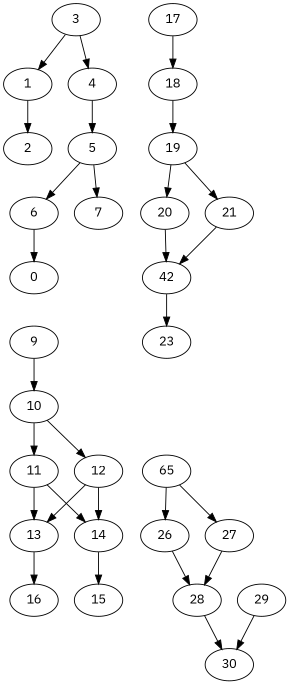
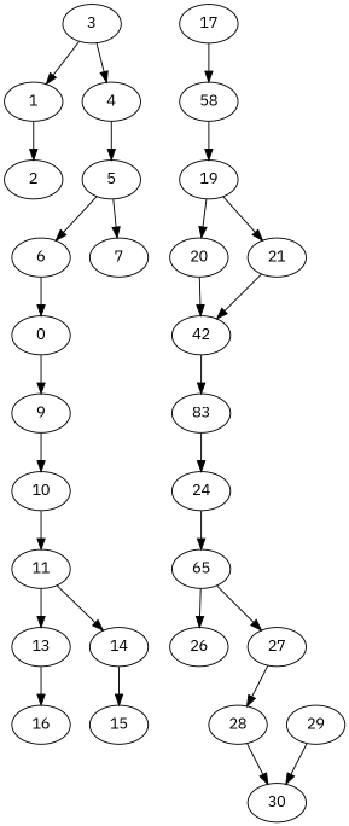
  digraph {
    fontname="IBM Plex Sans"
    node [alpha=0.04 fontname="IBM Plex Sans"]
    edge [fontname="IBM Plex Sans"]
    1 [alpha=0.15 expect_size=13138944]
    2 [alpha=0.10 expect_size=21991424]
    3 [alpha=0.18 expect_size=6677504]
    4 [expect_size=21562368]
    5 [alpha=0.11 expect_size=32079872]
    6 [expect_size=42677248]
    7 [alpha=0.12 expect_size=34821120]
    n8 [alpha=0.07 expect_size=10184704 label=0]
    9 [alpha=0.15 expect_size=23383040]
    10 [alpha=0.13 expect_size=44267520]
    11 [alpha=0.16 expect_size=47671296]
-   12 [alpha=0.16 expect_size=35557376]
    13 [alpha=0.03 expect_size=12293120]
    14 [alpha=0.20 expect_size=7763968]
    16 [alpha=0.16 expect_size=42857472]
    15 [alpha=0.16 expect_size=17349632]
    17 [alpha=0.10 expect_size=51421184]
-   18 [alpha=0.11 expect_size=33558528]
+   18 [alpha=0.11 expect_size=33558528 label=58]
    19 [alpha=0.13 expect_size=50980864]
    20 [alpha=0.07 expect_size=38453248]
    21 [expect_size=22672384]
    n22 [alpha=0.08 expect_size=12237824 label=42]
-   23 [alpha=0.12 expect_size=50757632]
+   23 [alpha=0.12 expect_size=50757632 label=83]
+   24 [expect_size=10661888]
    n25 [alpha=0.07 expect_size=10292224 label=65]
    26 [alpha=0.05 expect_size=46877696]
    27 [alpha=0.17 expect_size=38506496]
    28 [alpha=0.10 expect_size=14336000]
    30 [alpha=0.09 expect_size=23924736]
    29 [alpha=0.11 expect_size=40165376]
    1 -> 2
    3 -> 1
    3 -> 4
    4 -> 5
    5 -> 6
    5 -> 7
    6 -> n8
+   n8 -> 9
    9 -> 10
    10 -> 11
-   10 -> 12
    11 -> 13
    11 -> 14
-   12 -> 13
-   12 -> 14
    13 -> 16
    14 -> 15
    17 -> 18
    18 -> 19
    19 -> 20
    19 -> 21
    20 -> n22
    21 -> n22
    n22 -> 23
+   23 -> 24
+   24 -> n25
    n25 -> 26
    n25 -> 27
-   26 -> 28
    27 -> 28
    28 -> 30
    29 -> 30
  }
